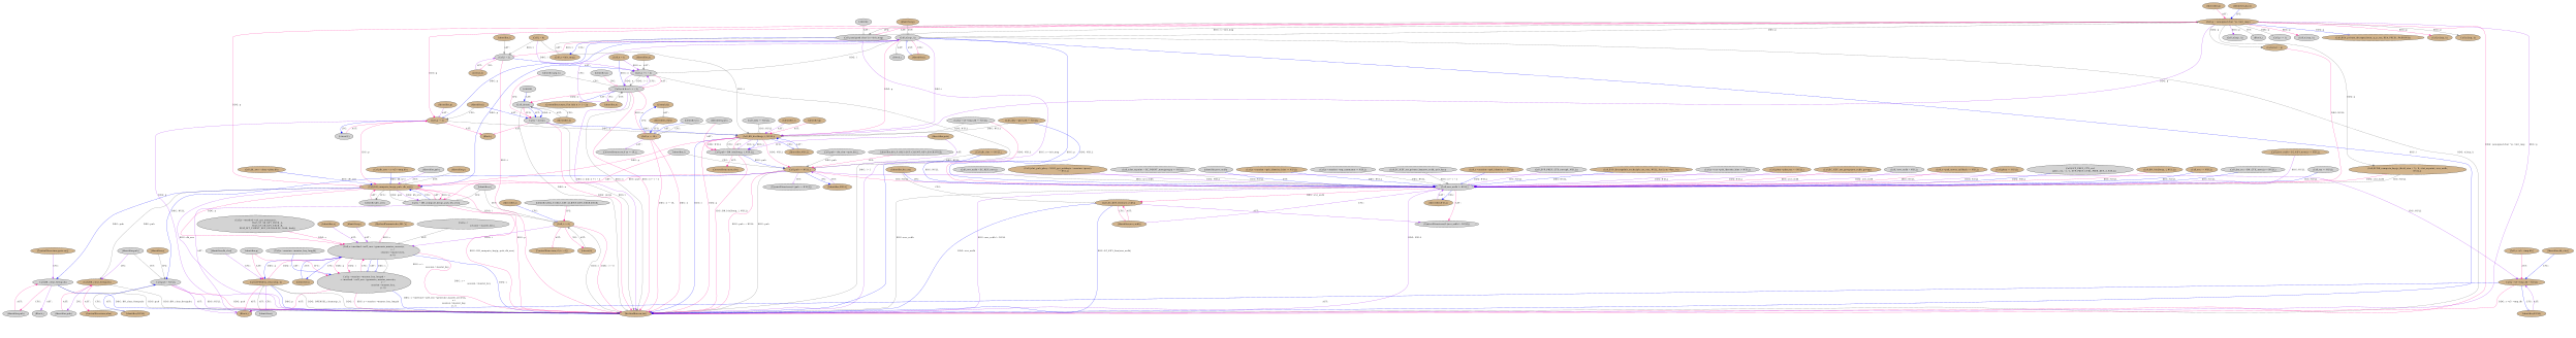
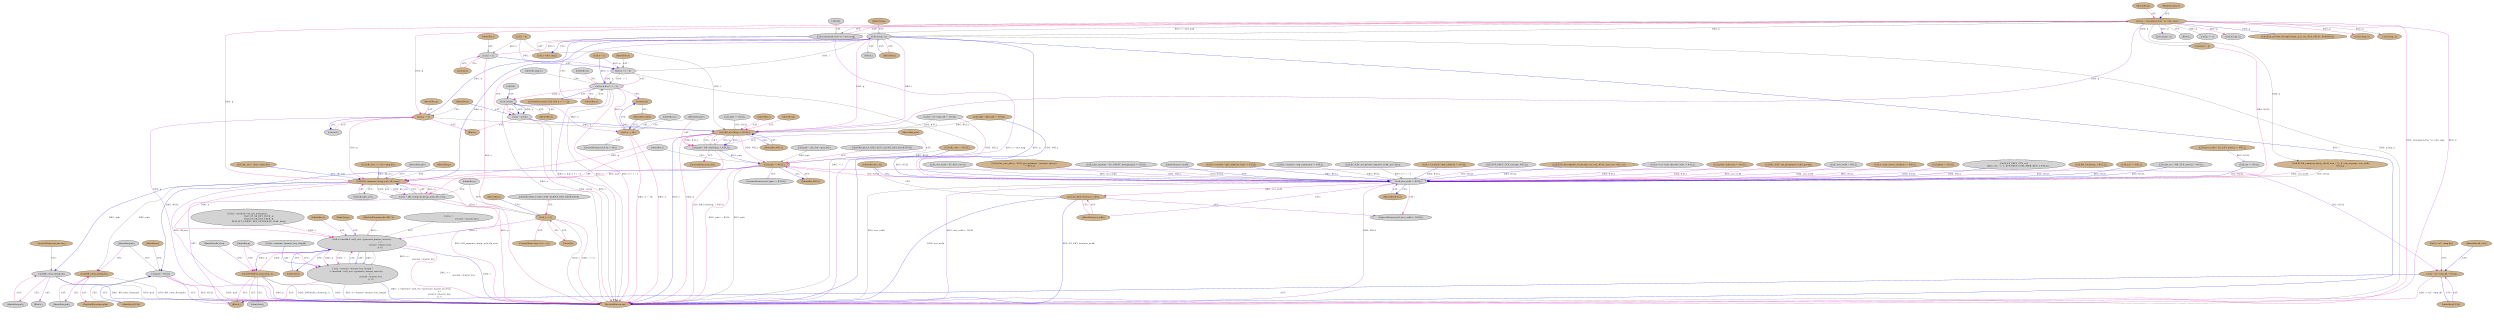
  digraph {
    fontname="PT Serif"
    node [fillcolor=tan fontname="PT Serif" style=filled]
    edge [arrowhead=odot color=deeppink fontname="PT Serif"]
    n1 [fillcolor=lightgrey label="(Call,n2s(p, i))"]
    n2 [fillcolor=lightgrey label="(Call,n != i + 2)"]
    n3 [label="(Call,BN_bin2bn(p, i, NULL))"]
    n4 [label="(Call,DH_compute_key(p, pub, dh_srvr))"]
    n5 [fillcolor=lightgrey label="(Call,i + 2)"]
    n6 [label="(Call,p -= 2)"]
    n7 [label="(MethodReturn,int)"]
    n8 [fillcolor=lightgrey label="(Block,)"]
    n9 [label="(Identifier,i)"]
    n10 [fillcolor=lightgrey label="(Call,n && n != i + 2)"]
    n11 [fillcolor=lightgrey label="(Call,pub = BN_bin2bn(p, i, NULL))"]
    n12 [label="(Call,pub == NULL)"]
    n13 [label="(Identifier,NULL)"]
    n14 [fillcolor=lightgrey label="(Call,i = DH_compute_key(p, pub, dh_srvr))"]
    n15 [fillcolor=lightgrey label="(Call,s->method->ssl3_enc->generate_master_secret(s,\n                                                        s->\n                                                        session->master_key,\n                                                        p, i))"]
    n16 [fillcolor=lightgrey label="(Call,BN_clear_free(pub))"]
    n17 [label="(Call,BN_clear_free(pub))"]
    n18 [fillcolor=lightgrey label="(Identifier,dh_srvr)"]
    n19 [label="(Literal,2)"]
    n20 [label="(Block,)"]
    n21 [fillcolor=lightgrey label="(Literal,2)"]
    n22 [label="(Call,p = (unsigned char *)s->init_msg)"]
    n23 [fillcolor=lightgrey label="(Call,(unsigned char *)s->init_msg)"]
    n24 [label="(Call,start = p)"]
    n25 [fillcolor=lightgrey label="(Call,n2s(p, i))"]
    n26 [label="(Call,ECDH_compute_key(p, (field_size + 7) / 8, clnt_ecpoint, srvr_ecdh,\n                             NULL))"]
    n27 [fillcolor=lightgrey label="(Block,)"]
    n28 [fillcolor=lightgrey label="(Call,p += 1)"]
    n29 [fillcolor=lightgrey label="(Call,n2s(p, i))"]
    n30 [label="(Call,RSA_private_decrypt((int)n, p, p, rsa, RSA_PKCS1_PADDING))"]
    n31 [label="(Call,n2s(p, i))"]
    n32 [label="(Call,n2s(p, i))"]
    n33 [label="(Call,s->init_msg)"]
    n34 [fillcolor=lightgrey label="(Call,srvr_ecdh != NULL)"]
    n35 [fillcolor=lightgrey label="(Call,(int)n)"]
    n36 [label="(Call,n == 0L)"]
    n37 [label="(Identifier,n)"]
    n38 [label="(ControlStructure,if (n && n != i + 2))"]
    n39 [fillcolor=lightgrey label="(Call,i = (int)n)"]
    n40 [label="(Identifier,n)"]
    n41 [label="(Literal,0L)"]
    n42 [fillcolor=lightgrey label="(ControlStructure,if (n == 0L))"]
    n43 [label="(ControlStructure,else)"]
    n44 [label="(Call,s->s3->tmp.dh = NULL)"]
    n45 [fillcolor=lightgrey label="(Call,pub = NULL)"]
    n46 [label="(Identifier,NULL)"]
    n47 [fillcolor=lightgrey label="(ControlStructure,if (pub == NULL))"]
    n48 [label="(Block,)"]
    n49 [label="(Identifier,NULL)"]
    n50 [label="(Identifier,NULL)"]
    n51 [label="(Call,EC_KEY_free(srvr_ecdh))"]
    n52 [label="(Identifier,NULL)"]
    n53 [fillcolor=lightgrey label="(ControlStructure,if (srvr_ecdh != NULL))"]
    n54 [label="(Call,i <= 0)"]
    n55 [fillcolor=lightgrey label="(Call,s->session->master_key_length =\n            s->method->ssl3_enc->generate_master_secret(s,\n                                                        s->\n                                                        session->master_key,\n                                                        p, i))"]
    n56 [label="(Call,OPENSSL_cleanse(p, i))"]
    n57 [label="(Identifier,i)"]
    n58 [fillcolor=lightgrey label="(Block,)"]
    n59 [fillcolor=lightgrey label="(Identifier,pub)"]
    n60 [label="(ControlStructure,else)"]
    n61 [fillcolor=lightgrey label="(Identifier,pub)"]
    n62 [label="(Literal,0)"]
    n63 [label="(ControlStructure,if (i <= 0))"]
    n64 [fillcolor=lightgrey label="(Identifier,i)"]
    n65 [label="(Identifier,srvr_ecdh)"]
    n66 [label="(Identifier,clkey)"]
    n67 [label="(Call,s->s3->tmp.dh)"]
    n68 [fillcolor=lightgrey label="(Identifier,alg_k)"]
    n69 [fillcolor=lightgrey label="(Identifier,SSL_F_SSL3_GET_CLIENT_KEY_EXCHANGE)"]
    n70 [fillcolor=lightgrey label="(Call,srvr_ecdh = EC_KEY_new())"]
    n71 [label="(Identifier,bn_ctx)"]
    n72 [label="(Call,(clnt_pub_pkey = X509_get_pubkey(s->session->peer))\n                 == NULL)"]
    n73 [label="(Identifier,s)"]
    n74 [fillcolor=lightgrey label="(Call,skey == NULL)"]
    n75 [fillcolor=lightgrey label="(Call,(clnt_ecpoint = EC_POINT_new(group)) == NULL)"]
    n76 [fillcolor=lightgrey label="(Identifier,srvr_ecdh)"]
    n77 [label="(Call,s->session->psk_identity_hint == NULL)"]
    n78 [label="(Identifier,dh_clnt)"]
    n79 [fillcolor=lightgrey label="(Call,s->session->srp_username == NULL)"]
    n80 [fillcolor=lightgrey label="(Call,s->s3->tmp.dh == NULL)"]
    n81 [fillcolor=lightgrey label="(Call,s->\n                                                        session->master_key)"]
    n82 [label="(Identifier,p)"]
    n83 [fillcolor=lightgrey label="(Call,EC_KEY_set_private_key(srvr_ecdh, priv_key))"]
    n84 [label="(Identifier,p)"]
    n85 [label="(Identifier,p)"]
    n86 [label="(Identifier,i)"]
    n87 [fillcolor=lightgrey label="(Identifier,pub)"]
    n88 [label="(Identifier,p)"]
    n89 [fillcolor=lightgrey label="(Identifier,n)"]
    n90 [fillcolor=lightgrey label="(Call,rsa == NULL)"]
    n91 [label="(Identifier,i)"]
    n92 [label="(Call,s->session->psk_identity == NULL)"]
    n93 [fillcolor=lightgrey label="(Identifier,i)"]
    n94 [fillcolor=lightgrey label="(Call,EVP_PKEY_CTX_new(pk, NULL))"]
    n95 [fillcolor=lightgrey label="(Identifier,s)"]
    n96 [label="(Call,EVP_DecryptInit_ex(&ciph_ctx, enc, NULL, kssl_ctx->key, iv))"]
    n97 [fillcolor=lightgrey label="(Call,s->method->ssl_get_message(s,\n                                   SSL3_ST_SR_KEY_EXCH_A,\n                                   SSL3_ST_SR_KEY_EXCH_B,\n                                   SSL3_MT_CLIENT_KEY_EXCHANGE, 2048, &ok))"]
    n98 [label="(Identifier,pub)"]
    n99 [fillcolor=lightgrey label="(Call,s->ctx->psk_identity_hint != NULL)"]
    n100 [label="(Call,dh_clnt == NULL)"]
    n101 [label="(Identifier,s)"]
    n102 [label="(Call,dh_srvr = skey->pkey.dh)"]
    n103 [fillcolor=lightgrey label="(Call,pub = dh_clnt->pub_key)"]
    n104 [fillcolor=lightgrey label="(Identifier,dh_clnt)"]
    n105 [label="(Call,i = 0)"]
    n106 [label="(Identifier,s)"]
    n107 [label="(Call,pkey->pkey.rsa == NULL)"]
    n108 [label="(Identifier,n)"]
    n109 [fillcolor=lightgrey label="(Identifier,i)"]
    n110 [label="(Call,EC_KEY_set_group(srvr_ecdh, group))"]
    n111 [label="(Identifier,p)"]
    n112 [fillcolor=lightgrey label="(Identifier,p)"]
    n113 [fillcolor=lightgrey label="(Call,*srvr_ecdh = NULL)"]
    n114 [fillcolor=lightgrey label="(Identifier,SSL_F_SSL3_GET_CLIENT_KEY_EXCHANGE)"]
    n115 [label="(Call,s->psk_server_callback == NULL)"]
    n116 [label="(Call,pkey == NULL)"]
    n117 [label="(Identifier,p)"]
-   n118 [label="(ControlStructure,goto err;)"]
+   n118 [label="(ControlStructure,enc err;)"]
    n119 [fillcolor=lightgrey label="(Call,EVP_PKEY_CTX_ctrl\n            (pkey_ctx, -1, -1, EVP_PKEY_CTRL_PEER_KEY, 2, NULL))"]
    n120 [label="(Identifier,i)"]
    n121 [label="(Call,dh_srvr = s->s3->tmp.dh)"]
    n122 [fillcolor=lightgrey label="(Identifier,pub)"]
    n123 [label="(Identifier,alg_k)"]
    n124 [label="(Call,BN_bin2bn(p, i, NULL))"]
    n125 [label="(Call,enc == NULL)"]
    n126 [fillcolor=lightgrey label="(Identifier,pub)"]
    n127 [label="(MethodParameterIn,SSL *s)"]
    n128 [label="(Call,skey->pkey.dh == NULL)"]
    n129 [fillcolor=lightgrey label="(Call,(bn_ctx = BN_CTX_new()) == NULL)"]
    n130 [fillcolor=lightgrey label="(Call,s->session->master_key_length)"]
    n131 [label="(Call,n > 1)"]
    n132 [label="(Call,(srvr_ecdh = EC_KEY_new()) == NULL)"]
    1000204 [fillcolor=lightgrey]
    1000581 [fillcolor=lightgrey]
    n1 -> n2 [color=gray40 label="DDG: i"]
    n1 -> n3 [arrowhead=normal label="DDG: p"]
    n1 -> n3 [arrowhead=normal color=purple label="DDG: i"]
    n1 -> n4 [arrowhead=dot color=blue label="DDG: p"]
    n1 -> n5 [label="DDG: i"]
    n1 -> n6 [color=blue label="DDG: p"]
    n1 -> n7 [arrowhead=normal color=blue label="DDG: p"]
    n1 -> n7 [arrowhead=normal color=blue label="DDG: i"]
    n1 -> n7 [arrowhead=dot color=gray40 label="DDG: n2s(p, i)"]
    n1 -> n8 [color=gray40 label="AST: "]
    n1 -> n9 [label="CFG: "]
    n2 -> n7 [color=gray40 label="DDG: i + 2"]
    n2 -> n10 [label="AST: "]
    n2 -> n10 [arrowhead=dot color=purple label="DDG: n"]
    n2 -> n10 [arrowhead=normal color=gray40 label="DDG: i + 2"]
    n3 -> n4 [arrowhead=normal label="DDG: p"]
    n3 -> n7 [arrowhead=dot color=blue label="DDG: i"]
    n3 -> n7 [label="DDG: p"]
    n3 -> n11 [label="AST: "]
    n3 -> n11 [color=purple label="DDG: p"]
    n3 -> n11 [arrowhead=normal color=blue label="DDG: i"]
    n3 -> n11 [arrowhead=normal label="DDG: NULL"]
    n3 -> n12 [arrowhead=normal label="DDG: NULL"]
    n3 -> n13 [color=blue label="CFG: "]
    n4 -> n7 [arrowhead=dot color=purple label="DDG: dh_srvr"]
    n4 -> n7 [label="DDG: p"]
    n4 -> n14 [label="AST: "]
    n4 -> n14 [arrowhead=normal label="DDG: p"]
    n4 -> n14 [color=gray40 label="DDG: pub"]
    n4 -> n14 [arrowhead=dot color=purple label="DDG: dh_srvr"]
    n4 -> n15 [arrowhead=normal label="DDG: p"]
    n4 -> n16 [arrowhead=normal color=blue label="DDG: pub"]
    n4 -> n17 [arrowhead=dot color=gray40 label="DDG: pub"]
    n4 -> n18 [arrowhead=dot color=gray40 label="CFG: "]
    n5 -> n2 [arrowhead=dot color=blue label="AST: "]
    n5 -> n7 [arrowhead=normal label="DDG: i"]
    n5 -> n19 [label="CFG: "]
    n6 -> n3 [arrowhead=dot color=gray40 label="DDG: p"]
    n6 -> n4 [arrowhead=normal label="DDG: p"]
    n6 -> n7 [arrowhead=normal color=purple label="DDG: p"]
    n6 -> n20 [arrowhead=normal label="AST: "]
    n6 -> n21 [arrowhead=dot color=blue label="CFG: "]
    n9 -> n1 [color=blue label="AST: "]
-   n10 -> n2 [arrowhead=dot color=purple label="CFG: "]
+   n10 -> n41 [arrowhead=dot color=purple label="CFG: "]
    n10 -> n7 [arrowhead=normal color=purple label="DDG: n && n != i + 2"]
    n10 -> n7 [arrowhead=dot color=gray40 label="DDG: n"]
    n10 -> n7 [arrowhead=normal label="DDG: n != i + 2"]
    n10 -> n35 [arrowhead=dot label="DDG: n"]
    n10 -> n36 [label="DDG: n"]
    n10 -> n37 [arrowhead=normal color=purple label="CFG: "]
    n10 -> n38 [color=blue label="AST: "]
    n11 -> n3 [color=gray40 label="CFG: "]
    n11 -> n7 [arrowhead=dot label="DDG: BN_bin2bn(p, i, NULL)"]
    n11 -> n12 [arrowhead=normal color=blue label="DDG: pub"]
    n11 -> n43 [arrowhead=dot label="AST: "]
    n12 -> n4 [arrowhead=dot label="DDG: pub"]
    n12 -> n7 [arrowhead=normal label="DDG: pub == NULL"]
    n12 -> n7 [color=gray40 label="DDG: pub"]
    n12 -> n34 [arrowhead=normal label="DDG: NULL"]
    n12 -> n44 [arrowhead=dot color=purple label="DDG: NULL"]
    n12 -> n45 [arrowhead=dot color=blue label="DDG: NULL"]
    n12 -> n46 [arrowhead=dot color=blue label="CFG: "]
    n12 -> n47 [color=purple label="AST: "]
    n13 -> n3 [arrowhead=dot color=blue label="AST: "]
    n14 -> n4 [arrowhead=normal color=blue label="CFG: "]
    n14 -> n7 [arrowhead=dot label="DDG: DH_compute_key(p, pub, dh_srvr)"]
    n14 -> n48 [arrowhead=normal color=purple label="AST: "]
    n14 -> n54 [color=gray40 label="DDG: i"]
    n15 -> n7 [arrowhead=normal color=blue label="DDG: s"]
    n15 -> n7 [arrowhead=dot label="DDG: s->\n                                                        session->master_key"]
    n15 -> n55 [color=blue label="AST: "]
    n15 -> n55 [color=blue label="DDG: s"]
    n15 -> n55 [color=gray40 label="DDG: s->\n                                                        session->master_key"]
    n15 -> n55 [arrowhead=dot label="DDG: p"]
    n15 -> n55 [arrowhead=normal label="DDG: i"]
    n15 -> n56 [arrowhead=normal color=blue label="DDG: p"]
    n15 -> n56 [label="DDG: i"]
    n15 -> n57 [arrowhead=normal color=blue label="CFG: "]
    n16 -> n7 [arrowhead=normal color=gray40 label="DDG: pub"]
    n16 -> n7 [arrowhead=normal color=blue label="DDG: BN_clear_free(pub)"]
    n16 -> n58 [arrowhead=normal color=purple label="AST: "]
    n16 -> n59 [arrowhead=normal label="CFG: "]
    n17 -> n7 [arrowhead=normal color=gray40 label="DDG: BN_clear_free(pub)"]
    n17 -> n60 [arrowhead=dot label="AST: "]
    n17 -> n61 [arrowhead=normal color=purple label="CFG: "]
    n18 -> n4 [arrowhead=normal label="AST: "]
    n19 -> n5 [arrowhead=normal color=purple label="AST: "]
    n21 -> n6 [arrowhead=dot label="AST: "]
    n22 -> n1 [color=gray40 label="DDG: p"]
    n22 -> n3 [arrowhead=normal color=purple label="DDG: p"]
    n22 -> n4 [label="DDG: p"]
    n22 -> n6 [arrowhead=dot label="DDG: p"]
    n22 -> n7 [arrowhead=dot label="DDG: (unsigned char *)s->init_msg"]
    n22 -> n7 [color=purple label="DDG: p"]
    n22 -> n23 [arrowhead=normal color=gray40 label="CFG: "]
    n22 -> n24 [arrowhead=dot color=gray40 label="DDG: p"]
    n22 -> n25 [arrowhead=dot color=purple label="DDG: p"]
    n22 -> n26 [arrowhead=dot color=gray40 label="DDG: p"]
    n22 -> n27 [color=gray40 label="AST: "]
    n22 -> n28 [color=gray40 label="DDG: p"]
    n22 -> n29 [arrowhead=normal label="DDG: p"]
    n22 -> n30 [color=blue label="DDG: p"]
    n22 -> n31 [arrowhead=normal label="DDG: p"]
    n22 -> n32 [arrowhead=normal color=gray40 label="DDG: p"]
    n23 -> n7 [color=purple label="DDG: s->init_msg"]
    n23 -> n22 [arrowhead=normal label="AST: "]
    n23 -> n22 [arrowhead=dot color=gray40 label="DDG: s->init_msg"]
    n23 -> n33 [arrowhead=dot color=blue label="CFG: "]
    n24 -> n34 [label="DDG: NULL"]
    n26 -> n34 [arrowhead=normal label="DDG: srvr_ecdh"]
    n26 -> n34 [arrowhead=dot color=gray40 label="DDG: NULL"]
    n33 -> n23 [color=gray40 label="AST: "]
    n34 -> n7 [arrowhead=dot color=purple label="DDG: srvr_ecdh != NULL"]
    n34 -> n7 [arrowhead=normal color=purple label="DDG: NULL"]
    n34 -> n7 [arrowhead=normal color=gray40 label="DDG: srvr_ecdh"]
    n34 -> n51 [arrowhead=dot label="DDG: srvr_ecdh"]
    n34 -> n52 [arrowhead=dot color=blue label="CFG: "]
    n34 -> n53 [arrowhead=normal label="AST: "]
    n35 -> n7 [color=gray40 label="DDG: n"]
+   n35 -> n36 [arrowhead=dot color=purple label="DDG: n"]
    n35 -> n39 [arrowhead=normal color=blue label="AST: "]
    n35 -> n39 [arrowhead=normal color=blue label="DDG: n"]
    n35 -> n40 [color=gray40 label="CFG: "]
    n36 -> n7 [arrowhead=dot label="DDG: n"]
    n36 -> n7 [label="DDG: n == 0L"]
    n36 -> n41 [arrowhead=dot color=blue label="CFG: "]
    n36 -> n42 [color=purple label="AST: "]
    n37 -> n1 [arrowhead=dot color=purple label="CFG: "]
    n37 -> n10 [arrowhead=dot color=gray40 label="AST: "]
    n39 -> n3 [color=blue label="DDG: i"]
    n39 -> n7 [arrowhead=normal color=gray40 label="DDG: i"]
    n39 -> n7 [arrowhead=normal label="DDG: (int)n"]
    n39 -> n20 [label="AST: "]
    n39 -> n35 [label="CFG: "]
    n40 -> n35 [arrowhead=dot color=gray40 label="AST: "]
    n41 -> n66 [color=gray40 label="AST: "]
    n44 -> n7 [arrowhead=normal label="DDG: s->s3->tmp.dh"]
    n44 -> n48 [arrowhead=normal color=blue label="AST: "]
    n44 -> n49 [color=blue label="CFG: "]
    n45 -> n7 [arrowhead=dot label="DDG: pub"]
    n45 -> n7 [color=purple label="DDG: NULL"]
    n45 -> n48 [color=purple label="AST: "]
    n45 -> n50 [color=gray40 label="CFG: "]
    n46 -> n12 [arrowhead=normal color=purple label="AST: "]
    n49 -> n44 [arrowhead=normal color=purple label="AST: "]
    n50 -> n45 [arrowhead=normal color=blue label="AST: "]
    n51 -> n7 [arrowhead=dot color=blue label="DDG: srvr_ecdh"]
    n51 -> n7 [color=blue label="DDG: EC_KEY_free(srvr_ecdh)"]
    n51 -> n53 [arrowhead=normal color=purple label="AST: "]
    n51 -> n65 [label="CFG: "]
    n52 -> n34 [arrowhead=normal color=purple label="AST: "]
    n54 -> n7 [arrowhead=dot label="DDG: i <= 0"]
    n54 -> n7 [color=gray40 label="DDG: i"]
    n54 -> n15 [arrowhead=normal color=purple label="DDG: i"]
    n54 -> n62 [arrowhead=dot label="CFG: "]
    n54 -> n63 [label="AST: "]
    n55 -> n7 [arrowhead=dot color=blue label="DDG: s->method->ssl3_enc->generate_master_secret(s,\n                                                        s->\n                                                        session->master_key,\n                                                        p, i)"]
    n55 -> n7 [arrowhead=normal label="DDG: s->session->master_key_length"]
    n55 -> n15 [arrowhead=dot label="CFG: "]
    n55 -> n48 [arrowhead=normal label="AST: "]
    n56 -> n7 [color=gray40 label="DDG: i"]
    n56 -> n7 [color=blue label="DDG: p"]
    n56 -> n7 [arrowhead=normal color=gray40 label="DDG: OPENSSL_cleanse(p, i)"]
    n56 -> n48 [label="AST: "]
    n56 -> n64 [color=purple label="CFG: "]
    n57 -> n15 [arrowhead=normal color=blue label="AST: "]
    n59 -> n16 [arrowhead=normal label="AST: "]
    n61 -> n17 [arrowhead=dot label="AST: "]
    n62 -> n54 [arrowhead=normal color=gray40 label="AST: "]
    n64 -> n56 [color=gray40 label="AST: "]
    n65 -> n34 [color=purple label="CFG: "]
    n65 -> n51 [arrowhead=normal label="AST: "]
    n66 -> n36 [arrowhead=normal color=blue label="CFG: "]
    n67 -> n44 [arrowhead=dot label="AST: "]
    n68 -> n10 [color=gray40 label="CFG: "]
    n68 -> n39 [arrowhead=dot label="CFG: "]
    n69 -> n54 [arrowhead=dot label="CFG: "]
    n70 -> n34 [arrowhead=dot color=gray40 label="DDG: srvr_ecdh"]
    n71 -> n34 [arrowhead=normal color=blue label="CFG: "]
    n71 -> n51 [color=gray40 label="CFG: "]
    n72 -> n34 [arrowhead=normal color=purple label="DDG: NULL"]
    n73 -> n54 [color=blue label="CFG: "]
    n74 -> n3 [color=gray40 label="DDG: NULL"]
    n75 -> n34 [arrowhead=dot color=gray40 label="DDG: NULL"]
    n76 -> n34 [color=blue label="AST: "]
    n77 -> n34 [color=blue label="DDG: NULL"]
    n78 -> n44 [arrowhead=normal color=blue label="CFG: "]
    n79 -> n34 [color=gray40 label="DDG: NULL"]
    n80 -> n3 [color=gray40 label="DDG: NULL"]
    n80 -> n34 [arrowhead=dot label="DDG: NULL"]
    n81 -> n15 [color=gray40 label="AST: "]
    n82 -> n4 [color=gray40 label="AST: "]
    n83 -> n34 [arrowhead=normal color=gray40 label="DDG: n != i + 2"]
    n84 -> n22 [arrowhead=normal label="AST: "]
    n85 -> n1 [color=gray40 label="AST: "]
    n86 -> n3 [arrowhead=dot color=purple label="AST: "]
    n87 -> n11 [arrowhead=dot label="AST: "]
    n87 -> n36 [color=gray40 label="CFG: "]
    n88 -> n6 [color=purple label="AST: "]
    n89 -> n36 [color=blue label="AST: "]
    n90 -> n34 [color=blue label="DDG: NULL"]
    n91 -> n5 [arrowhead=normal color=gray40 label="AST: "]
    n92 -> n34 [color=blue label="DDG: NULL"]
    n93 -> n12 [arrowhead=dot color=gray40 label="CFG: "]
    n93 -> n14 [arrowhead=normal label="AST: "]
    n94 -> n34 [color=purple label="DDG: NULL"]
    n95 -> n10 [label="CFG: "]
    n96 -> n34 [color=blue label="DDG: NULL"]
    n97 -> n15 [arrowhead=dot label="DDG: s"]
    n98 -> n11 [arrowhead=dot color=purple label="CFG: "]
    n98 -> n12 [color=purple label="AST: "]
    n99 -> n34 [arrowhead=dot color=purple label="DDG: NULL"]
    n100 -> n12 [color=gray40 label="DDG: NULL"]
    n100 -> n34 [arrowhead=dot color=blue label="DDG: NULL"]
    n101 -> n45 [arrowhead=dot color=gray40 label="CFG: "]
    n102 -> n4 [arrowhead=dot color=blue label="DDG: dh_srvr"]
    n103 -> n12 [arrowhead=normal color=gray40 label="DDG: pub"]
    n104 -> n56 [arrowhead=dot color=purple label="CFG: "]
    n105 -> n2 [arrowhead=dot color=purple label="DDG: i"]
    n105 -> n3 [arrowhead=normal color=gray40 label="DDG: i"]
    n105 -> n5 [arrowhead=normal color=gray40 label="DDG: i"]
    n106 -> n15 [arrowhead=normal color=purple label="AST: "]
    n107 -> n34 [arrowhead=dot color=purple label="DDG: NULL"]
    n108 -> n2 [arrowhead=normal color=gray40 label="AST: "]
    n109 -> n14 [color=gray40 label="CFG: "]
    n109 -> n54 [color=gray40 label="AST: "]
    n110 -> n34 [arrowhead=dot label="DDG: srvr_ecdh"]
    n111 -> n3 [arrowhead=dot label="AST: "]
    n112 -> n55 [arrowhead=dot label="CFG: "]
    n112 -> n56 [arrowhead=dot label="AST: "]
    n113 -> n34 [color=purple label="DDG: srvr_ecdh"]
    n114 -> n12 [arrowhead=dot label="CFG: "]
    n115 -> n34 [label="DDG: NULL"]
    n116 -> n34 [arrowhead=dot color=purple label="DDG: NULL"]
    n117 -> n15 [arrowhead=normal color=purple label="AST: "]
    n118 -> n16 [arrowhead=normal color=purple label="CFG: "]
    n119 -> n34 [color=blue label="DDG: NULL"]
    n120 -> n6 [arrowhead=dot color=gray40 label="CFG: "]
    n120 -> n39 [arrowhead=normal color=blue label="AST: "]
    n121 -> n4 [color=blue label="DDG: dh_srvr"]
    n122 -> n17 [arrowhead=dot color=purple label="CFG: "]
    n122 -> n45 [color=gray40 label="AST: "]
    n123 -> n22 [arrowhead=dot color=blue label="CFG: "]
    n124 -> n34 [arrowhead=normal label="DDG: NULL"]
    n125 -> n34 [arrowhead=normal color=blue label="DDG: NULL"]
    n126 -> n4 [arrowhead=normal color=purple label="AST: "]
    n127 -> n15 [label="DDG: s"]
    n128 -> n3 [color=gray40 label="DDG: NULL"]
    n128 -> n34 [color=blue label="DDG: NULL"]
    n129 -> n34 [arrowhead=normal color=blue label="DDG: NULL"]
    n130 -> n55 [arrowhead=normal color=blue label="AST: "]
    n131 -> n2 [arrowhead=normal color=purple label="DDG: n"]
    n131 -> n10 [color=blue label="DDG: n"]
-   n132 -> n34 [color=purple label="DDG: NULL"]
+   n132 -> n90 [color=purple label="DDG: NULL"]
    1000204 -> n23 [color=gray40 label="AST: "]
    1000581 -> n35 [arrowhead=normal color=blue label="AST: "]
  }
